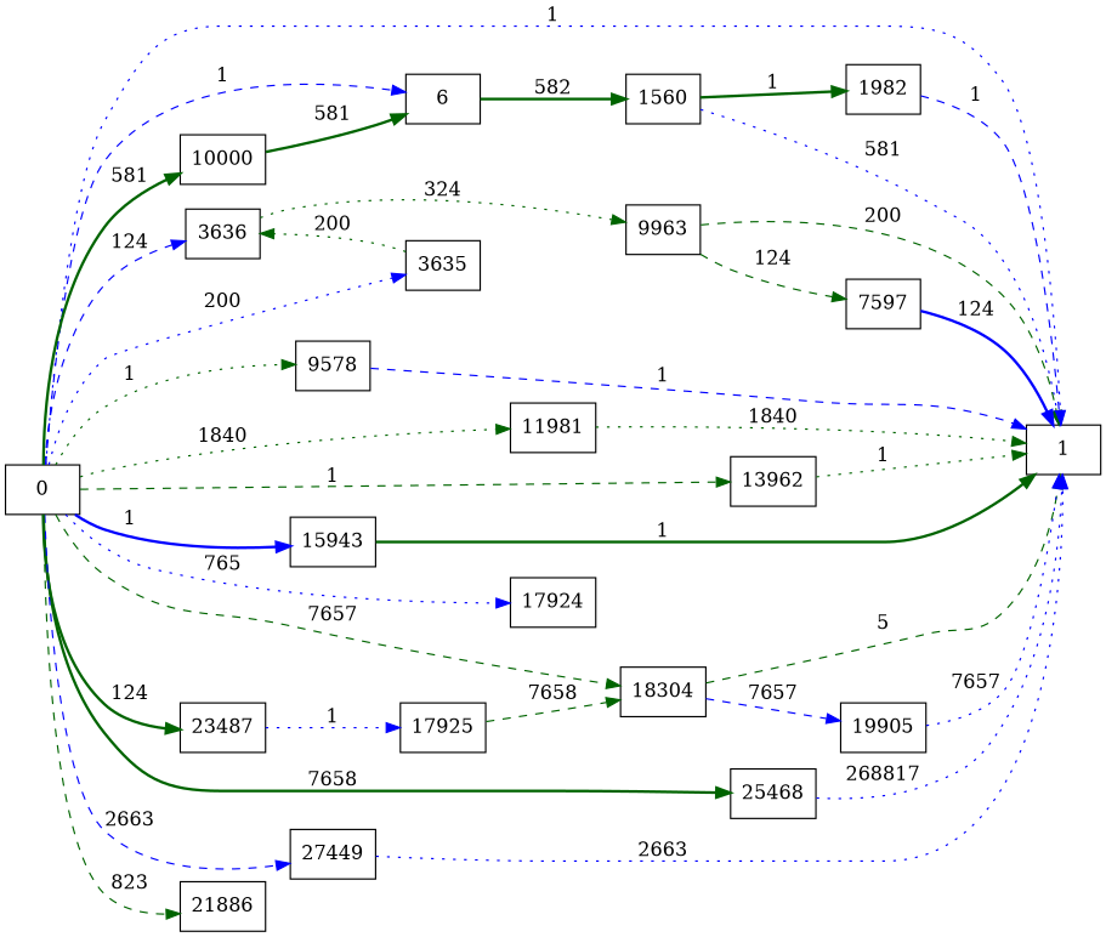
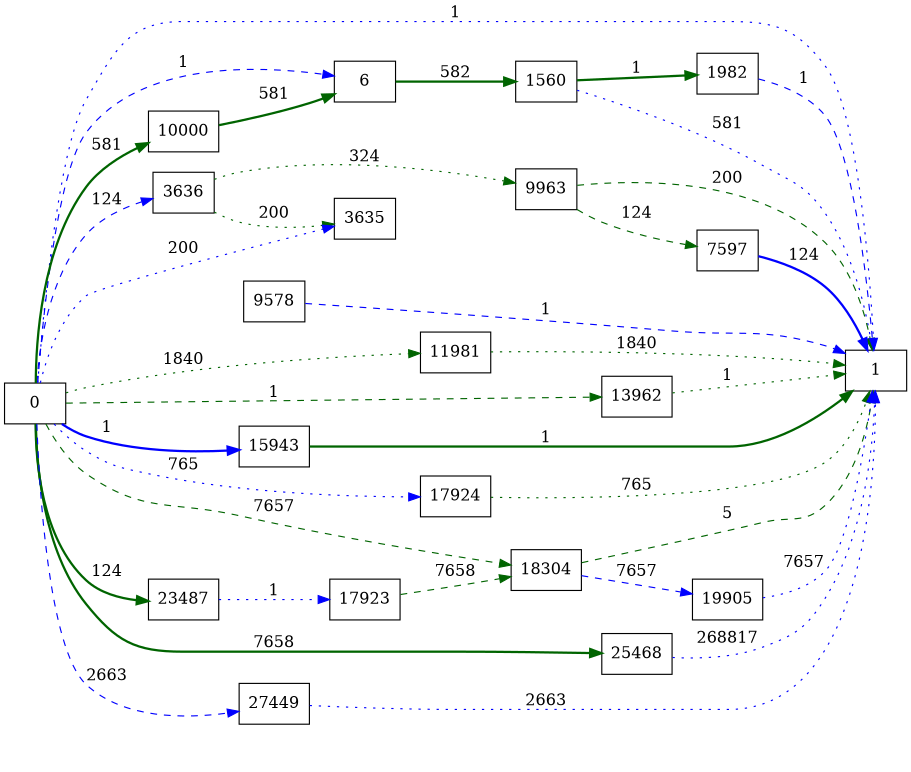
  digraph {
    rankdir=LR
    node [shape=rectangle]
    edge [color=darkgreen style=dotted]
    n1 [label=6]
    1560
    1
    1982
    3635
    3636
    n7 [label=9963]
    7597
    9578
    10000
    11981
    13962
    15943
    17924
-   17925
+   17925 [label=17923]
    18304
    19905
    23487
    25468
    27449
    0
-   21886
    n1 -> 1560 [label=582 style=bold]
    1560 -> 1 [color=blue label=581]
    1560 -> 1982 [label=1 style=bold]
    1982 -> 1 [color=blue label=1 style=dashed]
-   3635 -> 3636 [label=200]
+   3636 -> 3635 [label=200]
    3636 -> n7 [label=324]
    n7 -> 1 [label=200 style=dashed]
    n7 -> 7597 [label=124 style=dashed]
    7597 -> 1 [color=blue label=124 style=bold]
    9578 -> 1 [color=blue label=1 style=dashed]
    10000 -> n1 [label=581 style=bold]
    11981 -> 1 [label=1840]
    13962 -> 1 [label=1]
    15943 -> 1 [label=1 style=bold]
+   17924 -> 1 [label=765]
    17925 -> 18304 [label=7658 style=dashed]
    18304 -> 1 [label=5 style=dashed]
    18304 -> 19905 [color=blue label=7657 style=dashed]
    19905 -> 1 [color=blue label=7657]
    23487 -> 17925 [color=blue label=1]
    25468 -> 1 [color=blue label=268817]
    27449 -> 1 [color=blue label=2663]
    0 -> n1 [color=blue label=1 style=dashed]
    0 -> 1 [color=blue label=1]
    0 -> 3635 [color=blue label=200]
    0 -> 3636 [color=blue label=124 style=dashed]
-   0 -> 9578 [label=1]
    0 -> 10000 [label=581 style=bold]
    0 -> 11981 [label=1840]
    0 -> 13962 [label=1 style=dashed]
    0 -> 15943 [color=blue label=1 style=bold]
    0 -> 17924 [color=blue label=765]
    0 -> 18304 [label=7657 style=dashed]
    0 -> 23487 [label=124 style=bold]
    0 -> 25468 [label=7658 style=bold]
    0 -> 27449 [color=blue label=2663 style=dashed]
-   0 -> 21886 [label=823 style=dashed]
  }
